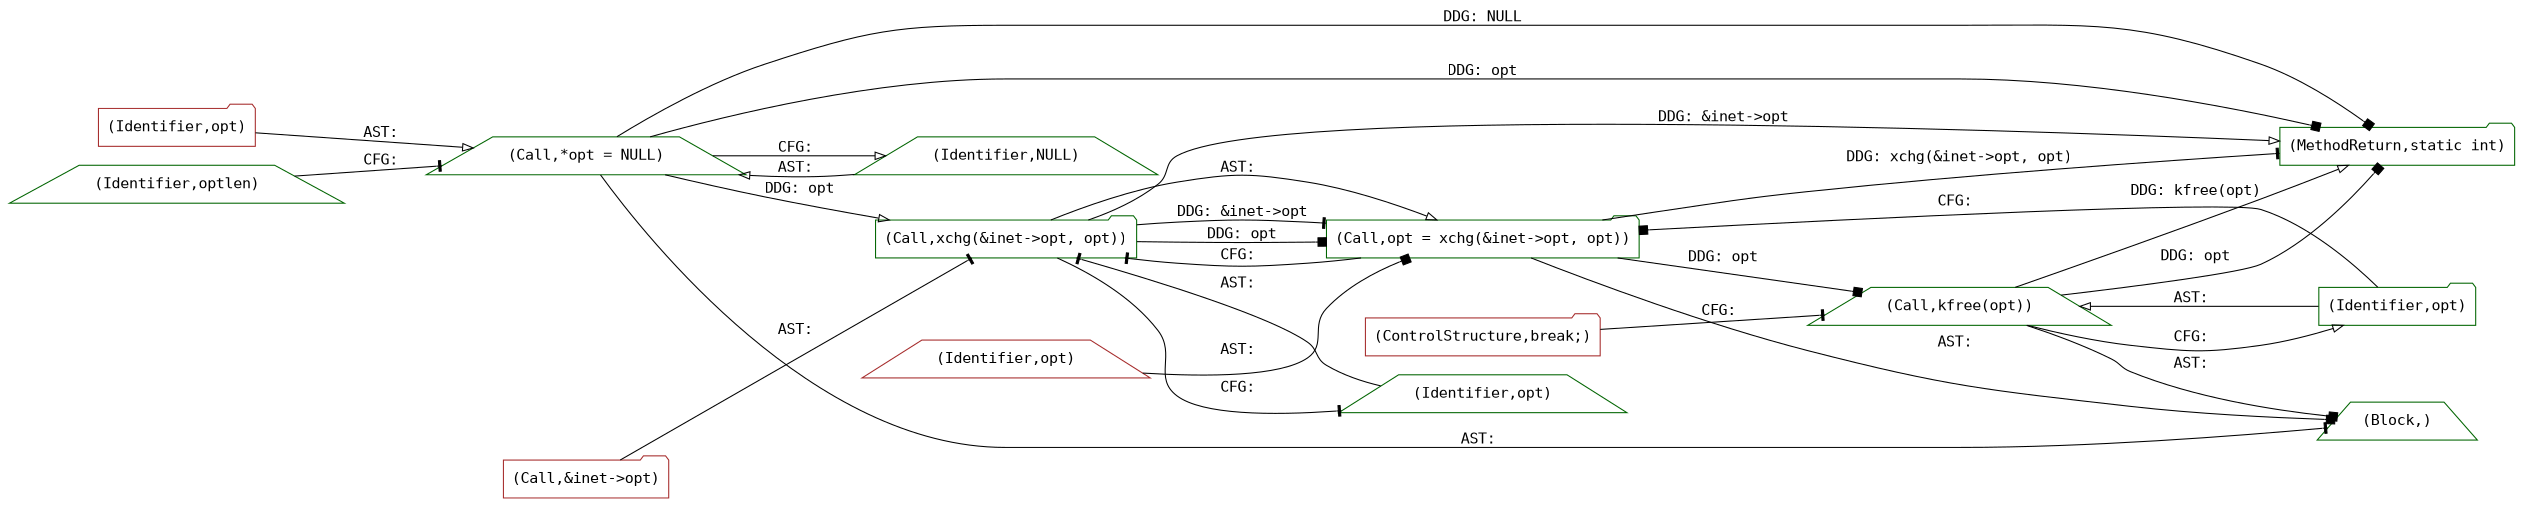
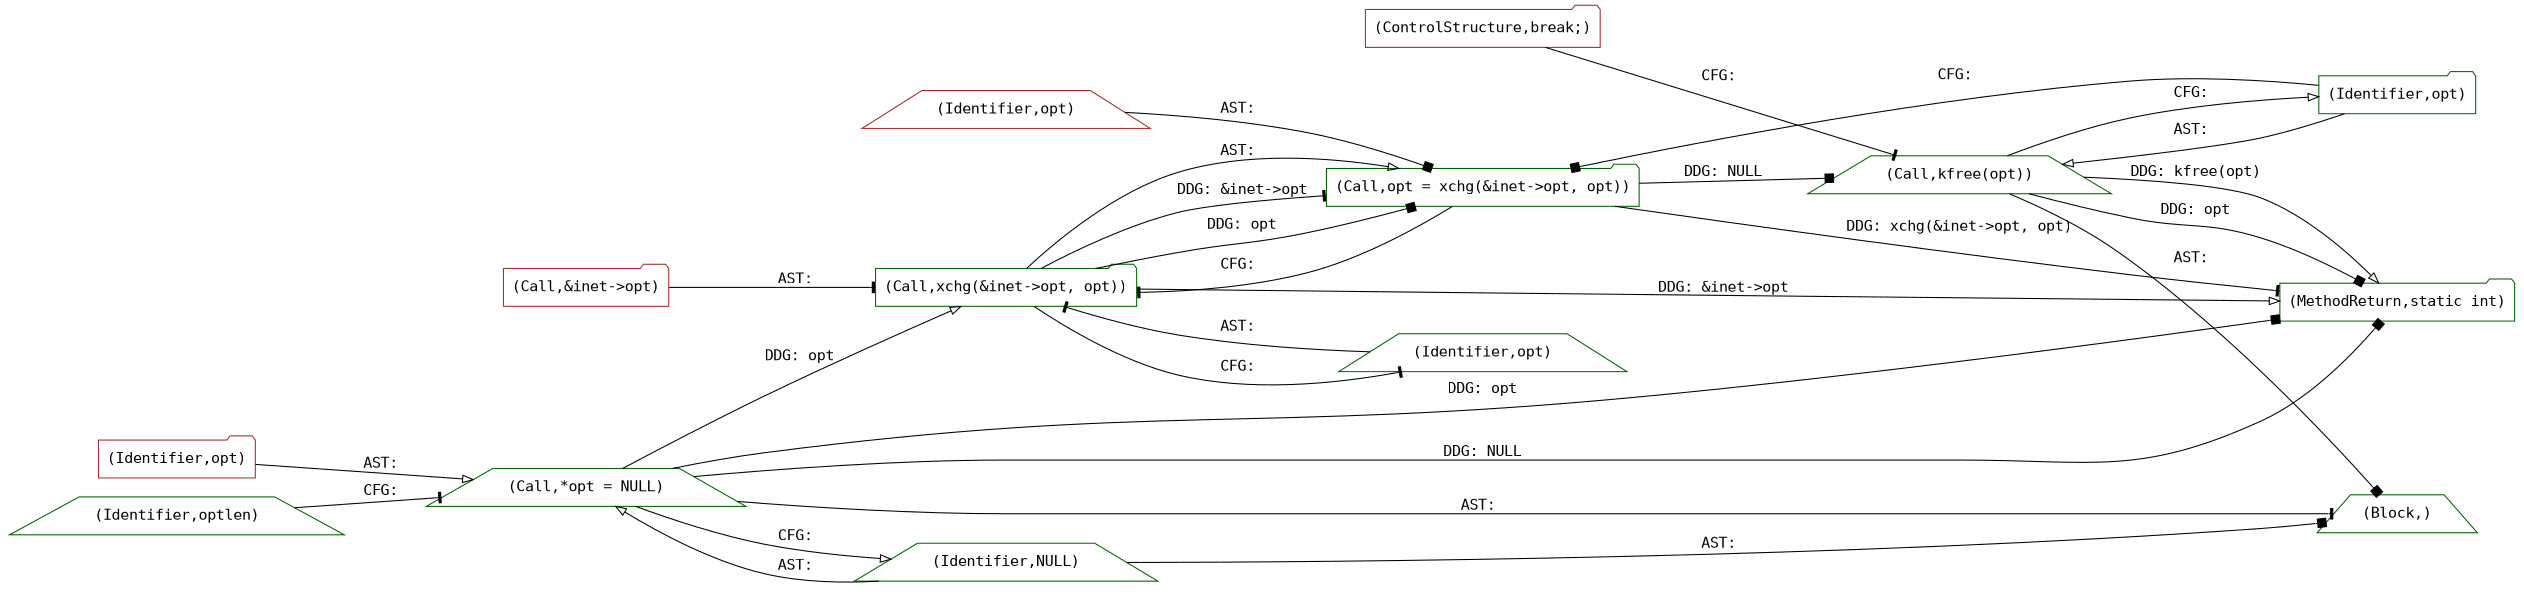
  digraph {
    fontname="DejaVu Sans Mono"
    rankdir=LR
    node [color=darkgreen fontname="DejaVu Sans Mono" shape=folder]
    edge [arrowhead=onormal fontname="DejaVu Sans Mono"]
    n1 [label="(Call,xchg(&inet->opt, opt))"]
    n2 [label="(Call,opt = xchg(&inet->opt, opt))"]
    n3 [label="(Identifier,opt)" shape=trapezium]
    n4 [label="(MethodReturn,static int)"]
    n5 [label="(Block,)" shape=trapezium]
    n6 [label="(Call,kfree(opt))" shape=trapezium]
    n7 [label="(Call,*opt = NULL)" shape=trapezium]
    n8 [label="(Identifier,NULL)" shape=trapezium]
    n9 [label="(Identifier,opt)"]
    n10 [color=brown label="(Identifier,opt)" shape=trapezium]
    n11 [color=brown label="(Call,&inet->opt)"]
    n12 [color=brown label="(Identifier,opt)"]
    n13 [color=brown label="(ControlStructure,break;)"]
    n14 [label="(Identifier,optlen)" shape=trapezium]
    n1 -> n2 [label="AST: "]
    n1 -> n2 [arrowhead=tee label="DDG: &inet->opt"]
    n1 -> n2 [arrowhead=box label="DDG: opt"]
    n1 -> n3 [arrowhead=tee label="CFG: "]
    n1 -> n4 [label="DDG: &inet->opt"]
    n2 -> n1 [arrowhead=tee label="CFG: "]
    n2 -> n4 [arrowhead=tee label="DDG: xchg(&inet->opt, opt)"]
-   n2 -> n5 [arrowhead=box label="AST: "]
-   n2 -> n6 [arrowhead=box label="DDG: opt"]
+   n8 -> n5 [arrowhead=box label="AST: "]
+   n2 -> n6 [arrowhead=box label="DDG: NULL"]
    n3 -> n1 [arrowhead=tee label="AST: "]
    n6 -> n4 [label="DDG: kfree(opt)"]
    n6 -> n4 [arrowhead=box label="DDG: opt"]
    n6 -> n5 [arrowhead=box label="AST: "]
    n6 -> n9 [label="CFG: "]
    n7 -> n1 [label="DDG: opt"]
    n7 -> n4 [arrowhead=box label="DDG: NULL"]
    n7 -> n4 [arrowhead=box label="DDG: opt"]
    n7 -> n5 [arrowhead=tee label="AST: "]
    n7 -> n8 [label="CFG: "]
    n8 -> n7 [label="AST: "]
    n9 -> n2 [arrowhead=box label="CFG: "]
    n9 -> n6 [label="AST: "]
    n10 -> n2 [arrowhead=box label="AST: "]
    n11 -> n1 [arrowhead=tee label="AST: "]
    n12 -> n7 [label="AST: "]
    n13 -> n6 [arrowhead=tee label="CFG: "]
    n14 -> n7 [arrowhead=tee label="CFG: "]
  }
